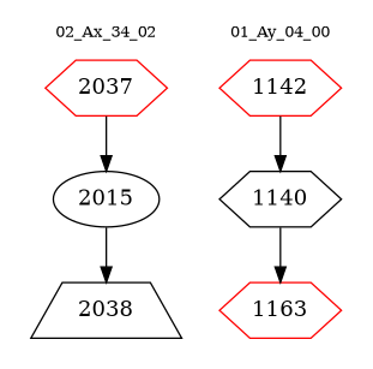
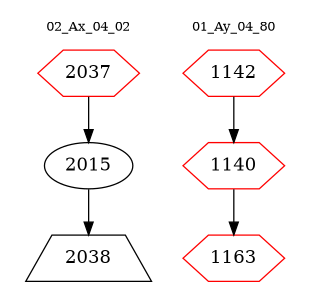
  digraph {
    node [color=red shape=hexagon]
    edge [color=black]
    n1 [label=2037]
    n2 [color=black label=2015 shape=ellipse]
    n3 [color=black label=2038 shape=trapezium]
    n4 [label=1142]
-   n5 [color=black label=1140]
+   n5 [label=1140]
    n6 [label=1163]
    subgraph cluster_1 {
      color=white
      fontsize=10
-     label="02_Ax_34_02"
+     label="02_Ax_04_02"
      n1
      n2
      n3
    }
    subgraph cluster_2 {
      color=white
      fontsize=10
-     label="01_Ay_04_00"
+     label="01_Ay_04_80"
      n4
      n5
      n6
    }
    n1 -> n2
    n2 -> n3
    n4 -> n5
    n5 -> n6
  }
